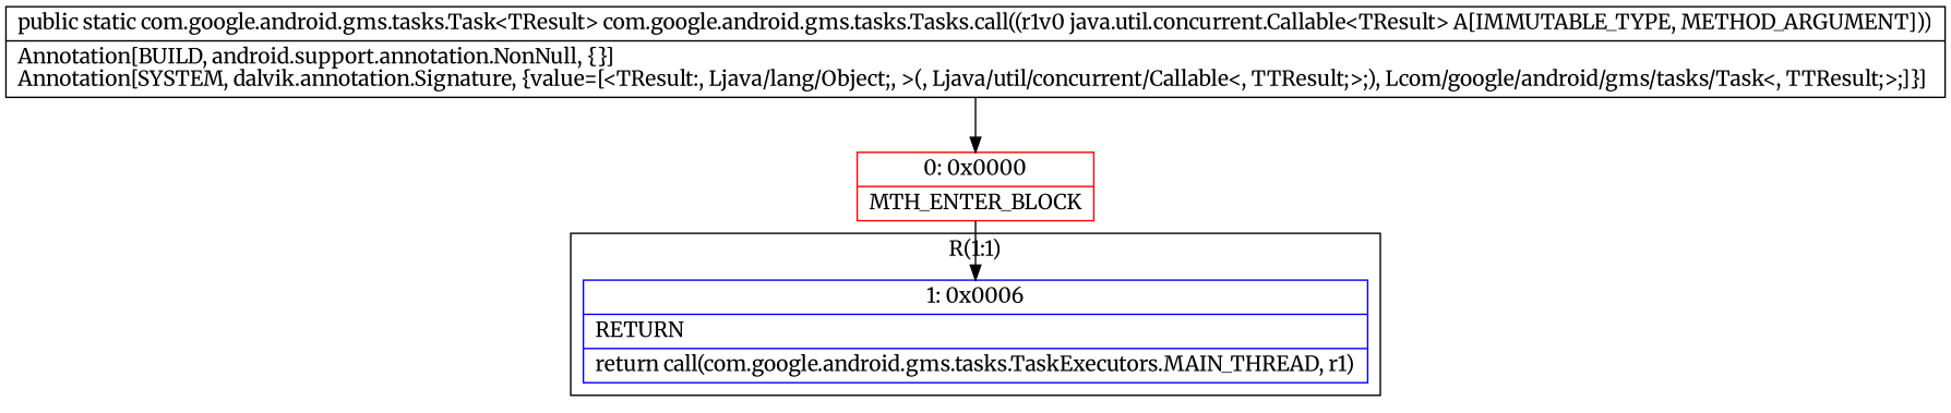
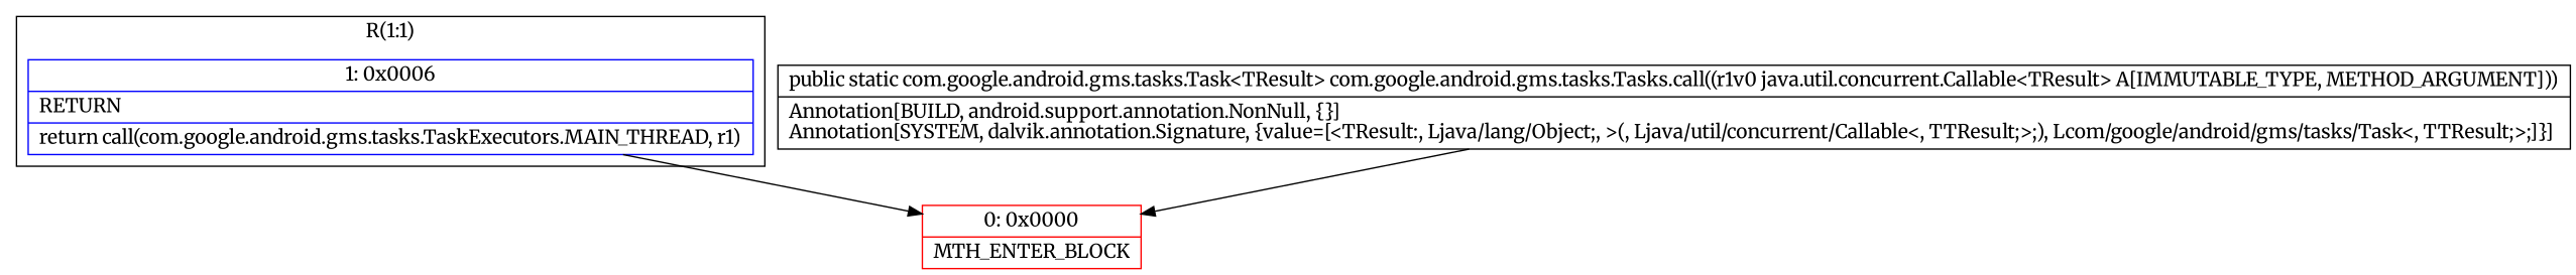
  digraph {
    fontname=Merriweather
    node [shape=record fontname=Merriweather]
    edge [fontname=Merriweather]
    n1 [color=blue label="{1\:\ 0x0006|RETURN\l|return call(com.google.android.gms.tasks.TaskExecutors.MAIN_THREAD, r1)\l}"]
    n2 [color=red label="{0\:\ 0x0000|MTH_ENTER_BLOCK\l}"]
    n3 [label="{public static com.google.android.gms.tasks.Task\<TResult\> com.google.android.gms.tasks.Tasks.call((r1v0 java.util.concurrent.Callable\<TResult\> A[IMMUTABLE_TYPE, METHOD_ARGUMENT]))  | Annotation[BUILD, android.support.annotation.NonNull, \{\}]\lAnnotation[SYSTEM, dalvik.annotation.Signature, \{value=[\<TResult:, Ljava\/lang\/Object;, \>(, Ljava\/util\/concurrent\/Callable\<, TTResult;\>;), Lcom\/google\/android\/gms\/tasks\/Task\<, TTResult;\>;]\}]\l}"]
    subgraph cluster_1 {
      label="R(1:1)"
      n1
    }
-   n2 -> n1
+   n1 -> n2
    n3 -> n2
  }
